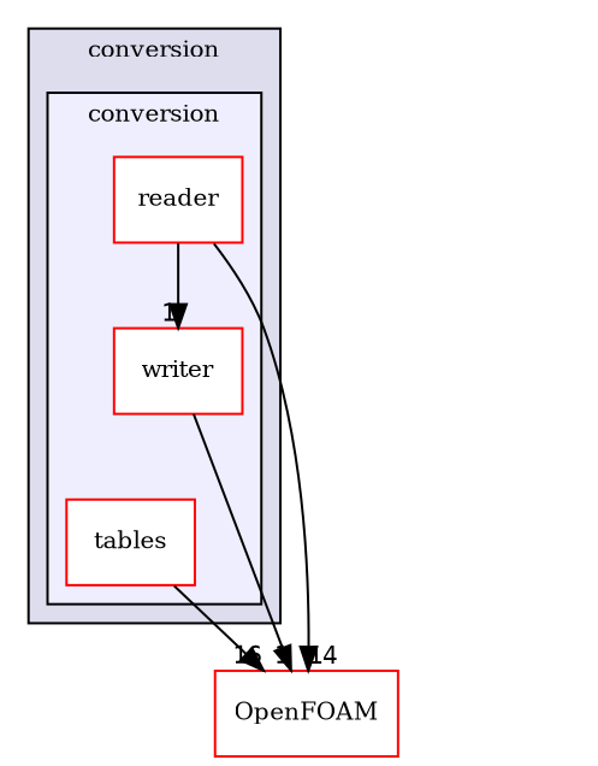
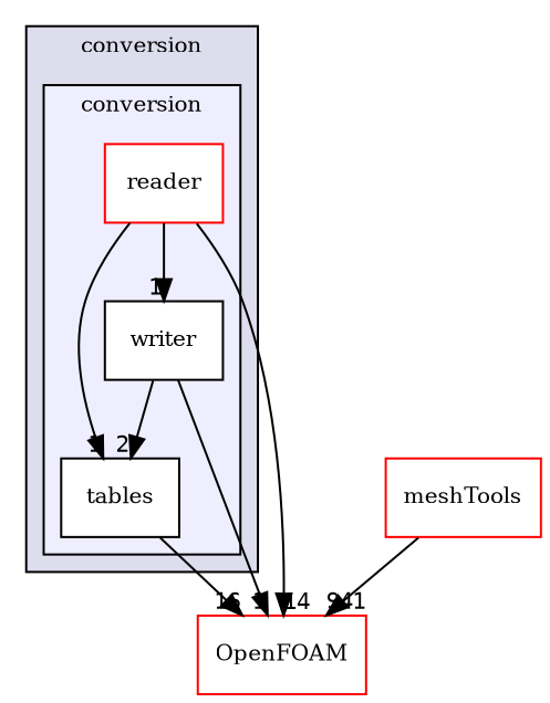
  digraph {
    compound=true
    fontname="DejaVu Serif"
    node [color=red fillcolor=white fontname="DejaVu Serif" fontsize=10 shape=box style=filled]
    edge [fontname="DejaVu Serif" headlabel=1 labeldistance=1.5 labelfontname=Helvetica labelfontsize=10]
    n1 [label=reader]
-   n2 [label=tables]
-   n3 [label=writer]
+   n2 [color=black label=tables]
+   n3 [color=black label=writer]
    n4 [label=OpenFOAM fillcolor="" style=""]
+   n5 [label=meshTools fillcolor="" style=""]
    subgraph cluster_1 {
      bgcolor="#ddddee"
      fontsize=10
      label=conversion
      pencolor=black
      subgraph cluster_2 {
        bgcolor="#eeeeff"
        fontsize=10
        label=conversion
        pencolor=black
        n1
        n2
        n3
      }
    }
+   n1 -> n2
    n1 -> n3
    n1 -> n4 [headlabel=14]
    n2 -> n4 [headlabel=16]
+   n3 -> n2 [headlabel=2]
    n3 -> n4
+   n5 -> n4 [headlabel=941]
  }
